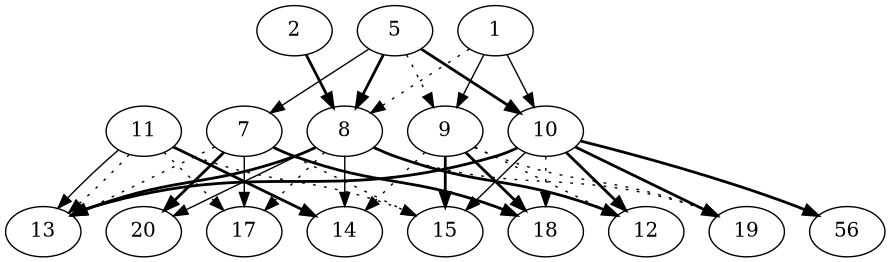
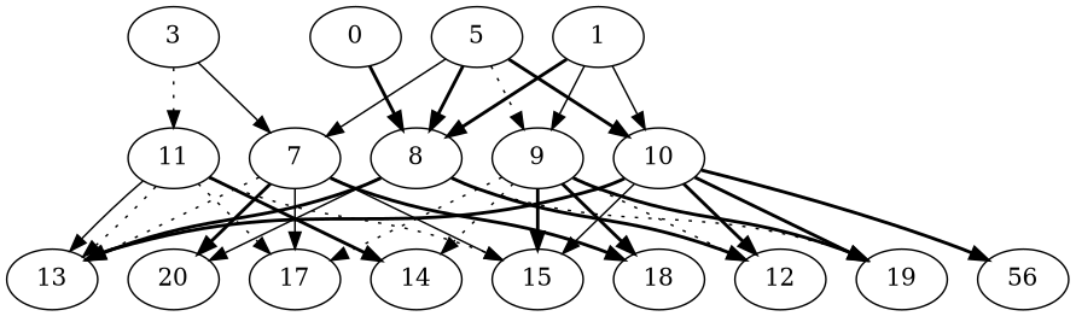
  digraph {
    node [alpha=0.02]
    edge [style=bold]
    1 [expect_size=11450368]
    8 [alpha=0.11 expect_size=24771584]
    9 [alpha=0.11 expect_size=20997120]
    10 [alpha=0.12 expect_size=25076736]
    13 [alpha=0.10 expect_size=30174208]
    20 [alpha=0.08 expect_size=35901440]
    12 [alpha=0.20 expect_size=24387584]
    14 [expect_size=40504320]
    19 [alpha=0.15 expect_size=10249216]
    15 [alpha=0.12 expect_size=15052800]
    17 [alpha=0.18 expect_size=7793664]
    18 [alpha=0.08 expect_size=32185344]
    n13 [alpha=0.17 expect_size=38520832 label=56]
-   2 [expect_size=20713472]
+   2 [expect_size=20713472 label=0]
+   3 [alpha=0.04 expect_size=34874368]
    7 [alpha=0.10 expect_size=7670784]
    11 [alpha=0.03 expect_size=19911680]
    5 [alpha=0.10 expect_size=7097344]
-   1 -> 8 [style=dotted]
+   1 -> 8
    1 -> 9 [style=solid]
    1 -> 10 [style=solid]
    8 -> 13
    8 -> 20 [style=solid]
    8 -> 12
-   8 -> 14 [style=solid]
    8 -> 19 [style=dotted]
    9 -> 12 [style=dotted]
    9 -> 14 [style=dotted]
-   9 -> 19 [style=dotted]
+   9 -> 19
    9 -> 15
-   8 -> 17 [style=dotted]
+   9 -> 17 [style=dotted]
    9 -> 18
    10 -> 13
    10 -> 12
    10 -> 19
    10 -> 15 [style=solid]
-   10 -> 18 [style=dotted]
    10 -> n13
    2 -> 8
+   3 -> 7 [style=solid]
+   3 -> 11 [style=dotted]
    7 -> 13 [style=dotted]
    7 -> 20
-   7 -> 15 [style=dotted]
+   7 -> 15 [style=solid]
    7 -> 17 [style=solid]
    7 -> 18
    11 -> 13 [style=solid]
    11 -> 13 [style=dotted]
    11 -> 14
    11 -> 15 [style=dotted]
    11 -> 17 [style=dotted]
    5 -> 8
    5 -> 9 [style=dotted]
    5 -> 10
    5 -> 7 [style=solid]
  }
